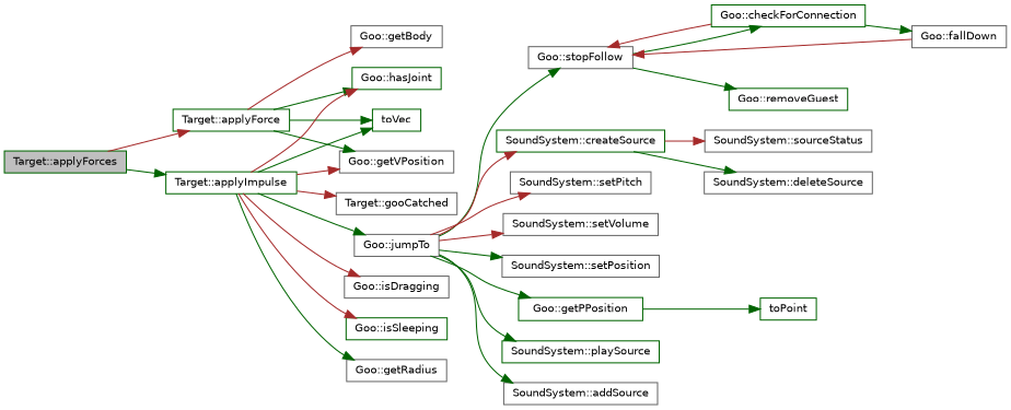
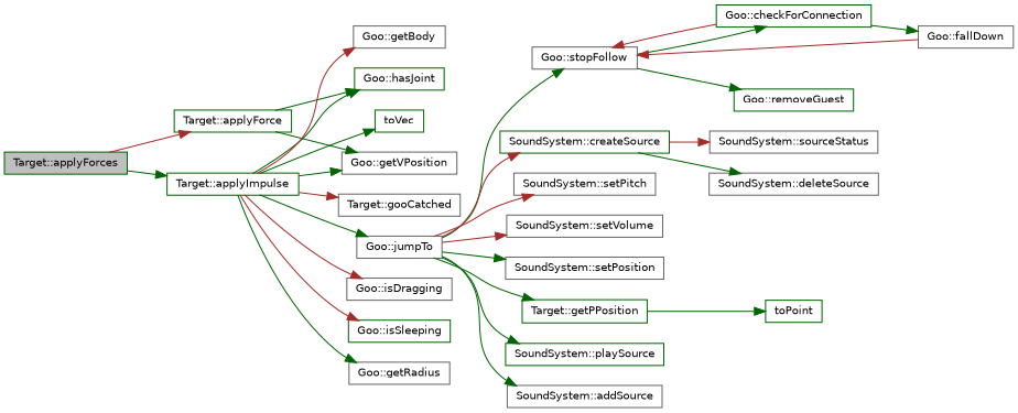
  digraph {
    rankdir=LR
    node [color=gray40 fillcolor=white fontname=Helvetica fontsize=10 shape=record style=filled]
    edge [color=darkgreen fontname=Helvetica fontsize=10 labelfontname=Helvetica labelfontsize=10 style=solid]
    n1 [color=darkgreen fillcolor=grey75 fontcolor=black height=0.2 label="Target::applyForces" width=0.4]
    n2 [color=darkgreen height=0.2 label="Target::applyForce" width=0.4]
    n3 [color=darkgreen height=0.2 label="Target::applyImpulse" width=0.4]
    n4 [color=darkgreen height=0.2 label="Goo::hasJoint" width=0.4]
    n5 [color=darkgreen height=0.2 label=toVec width=0.4]
    n6 [height=0.2 label="Goo::getVPosition" width=0.4]
    n7 [height=0.2 label="Goo::getBody" width=0.4]
    n8 [height=0.2 label="Goo::isDragging" width=0.4]
    n9 [color=darkgreen height=0.2 label="Goo::isSleeping" width=0.4]
    n10 [height=0.2 label="Goo::getRadius" width=0.4]
    n11 [height=0.2 label="Target::gooCatched" width=0.4]
    n12 [height=0.2 label="Goo::jumpTo" width=0.4]
    n13 [height=0.2 label="Goo::stopFollow" width=0.4]
    n14 [color=darkgreen height=0.2 label="SoundSystem::createSource" width=0.4]
    n15 [height=0.2 label="SoundSystem::setPitch" width=0.4]
    n16 [height=0.2 label="SoundSystem::setVolume" width=0.4]
    n17 [height=0.2 label="SoundSystem::setPosition" width=0.4]
-   n18 [color=darkgreen height=0.2 label="Goo::getPPosition" width=0.4]
+   n18 [color=darkgreen height=0.2 label="Target::getPPosition" width=0.4]
    n19 [color=darkgreen height=0.2 label="SoundSystem::playSource" width=0.4]
    n20 [height=0.2 label="SoundSystem::addSource" width=0.4]
    n21 [color=darkgreen height=0.2 label="Goo::checkForConnection" width=0.4]
    n22 [color=darkgreen height=0.2 label="Goo::removeGuest" width=0.4]
    n23 [height=0.2 label="SoundSystem::sourceStatus" width=0.4]
    n24 [height=0.2 label="SoundSystem::deleteSource" width=0.4]
    n25 [color=darkgreen height=0.2 label=toPoint width=0.4]
    n26 [height=0.2 label="Goo::fallDown" width=0.4]
    n1 -> n2 [color=brown]
    n1 -> n3
    n2 -> n4
-   n2 -> n5
    n2 -> n6
-   n2 -> n7 [color=brown]
-   n3 -> n4 [color=brown]
+   n3 -> n7 [color=brown]
+   n3 -> n4
    n3 -> n5
-   n3 -> n6 [color=brown]
+   n3 -> n6
    n3 -> n8 [color=brown]
    n3 -> n9 [color=brown]
    n3 -> n10
    n3 -> n11 [color=brown]
    n3 -> n12
    n12 -> n13
    n12 -> n14 [color=brown]
    n12 -> n15 [color=brown]
    n12 -> n16 [color=brown]
    n12 -> n17
    n12 -> n18
    n12 -> n19
    n12 -> n20
    n13 -> n21
    n13 -> n22
    n14 -> n23 [color=brown]
    n14 -> n24
    n18 -> n25
    n21 -> n13 [color=brown]
    n21 -> n26
    n26 -> n13 [color=brown]
  }
